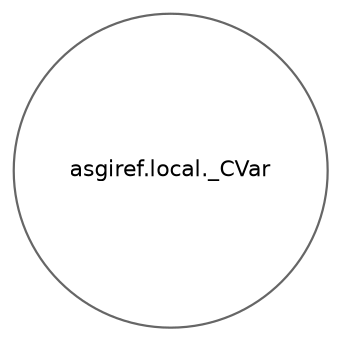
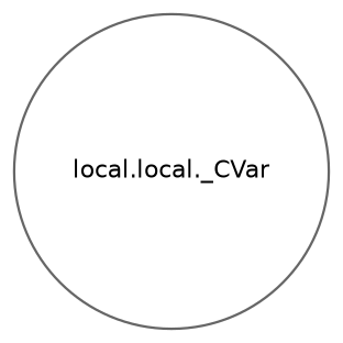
  digraph {
    rankdir=LR
-   n1 [color=grey40 fillcolor=white fontname=Helvetica fontsize=10 height=0.2 label="asgiref.local._CVar" shape=circle style=filled width=0.4]
+   n1 [color=grey40 fillcolor=white fontname=Helvetica fontsize=10 height=0.2 label="local.local._CVar" shape=circle style=filled width=0.4]
  }
